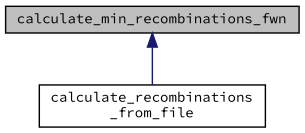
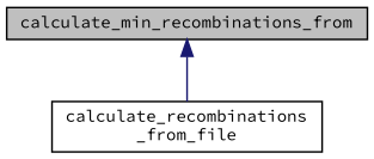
  digraph {
    rankdir=TB
    fontname="Source Code Pro"
    node [color=black fontname="Source Code Pro" fontsize=10 shape=record style=filled]
-   n1 [fillcolor=grey75 fontcolor=black height=0.2 label=calculate_min_recombinations_fwn width=0.4]
+   n1 [fillcolor=grey75 fontcolor=black height=0.2 label=calculate_min_recombinations_from width=0.4]
    n2 [fillcolor=white height=0.2 label="calculate_recombinations\l_from_file" width=0.4]
    n1 -> n2 [color=midnightblue dir=back fontname="Source Code Pro" fontsize=10 labelfontname=Helvetica labelfontsize=10 style=solid]
  }
